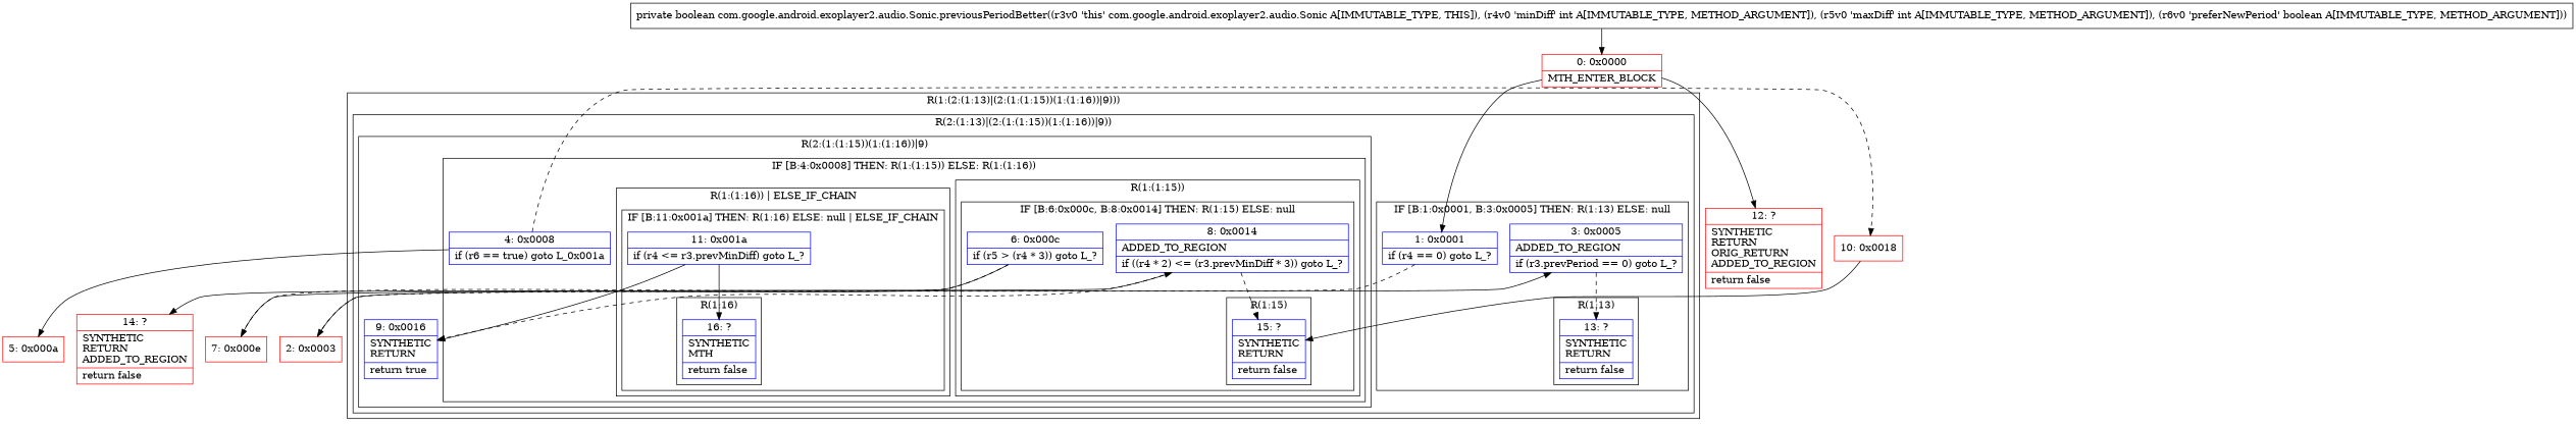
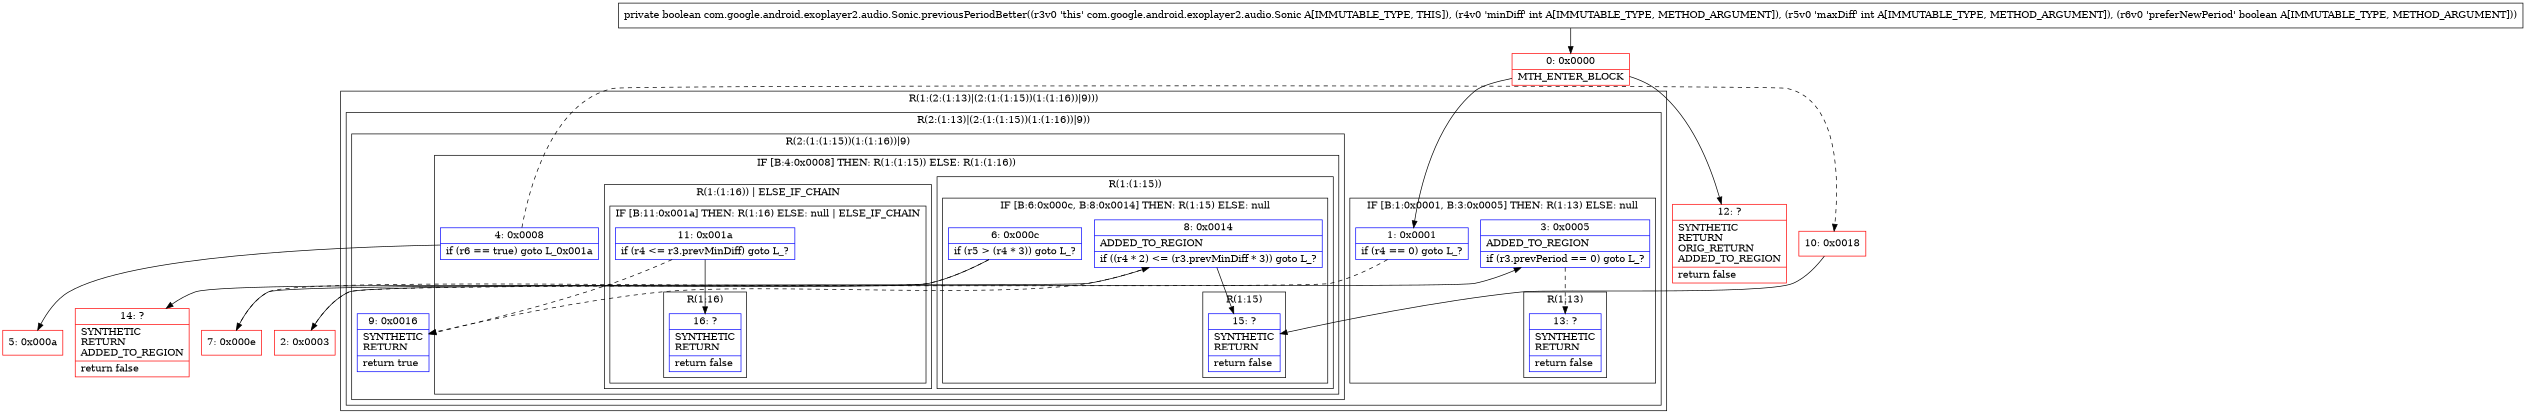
  digraph {
    node [color=blue shape=record]
    n1 [label="{13\:\ ?|SYNTHETIC\lRETURN\l|return false\l}"]
    n2 [label="{1\:\ 0x0001|if (r4 == 0) goto L_?\l}"]
    n3 [label="{3\:\ 0x0005|ADDED_TO_REGION\l|if (r3.prevPeriod == 0) goto L_?\l}"]
    n4 [label="{15\:\ ?|SYNTHETIC\lRETURN\l|return false\l}"]
    n5 [label="{6\:\ 0x000c|if (r5 \> (r4 * 3)) goto L_?\l}"]
    n6 [label="{8\:\ 0x0014|ADDED_TO_REGION\l|if ((r4 * 2) \<= (r3.prevMinDiff * 3)) goto L_?\l}"]
-   n7 [label="{16\:\ ?|SYNTHETIC\lMTH\l|return false\l}"]
+   n7 [label="{16\:\ ?|SYNTHETIC\lRETURN\l|return false\l}"]
    n8 [label="{11\:\ 0x001a|if (r4 \<= r3.prevMinDiff) goto L_?\l}"]
    n9 [label="{4\:\ 0x0008|if (r6 == true) goto L_0x001a\l}"]
    n10 [label="{9\:\ 0x0016|SYNTHETIC\lRETURN\l|return true\l}"]
    n11 [color=red label="{2\:\ 0x0003}"]
    n12 [color=red label="{7\:\ 0x000e}"]
    n13 [color=red label="{14\:\ ?|SYNTHETIC\lRETURN\lADDED_TO_REGION\l|return false\l}"]
    n14 [color=red label="{5\:\ 0x000a}"]
    n15 [color=red label="{10\:\ 0x0018}"]
    n16 [color=red label="{12\:\ ?|SYNTHETIC\lRETURN\lORIG_RETURN\lADDED_TO_REGION\l|return false\l}"]
    n17 [color=red label="{0\:\ 0x0000|MTH_ENTER_BLOCK\l}"]
    n18 [label="{private boolean com.google.android.exoplayer2.audio.Sonic.previousPeriodBetter((r3v0 'this' com.google.android.exoplayer2.audio.Sonic A[IMMUTABLE_TYPE, THIS]), (r4v0 'minDiff' int A[IMMUTABLE_TYPE, METHOD_ARGUMENT]), (r5v0 'maxDiff' int A[IMMUTABLE_TYPE, METHOD_ARGUMENT]), (r6v0 'preferNewPeriod' boolean A[IMMUTABLE_TYPE, METHOD_ARGUMENT])) }" color=""]
    subgraph cluster_1 {
      label="R(1:(2:(1:13)|(2:(1:(1:15))(1:(1:16))|9)))"
      subgraph cluster_2 {
        label="R(2:(1:13)|(2:(1:(1:15))(1:(1:16))|9))"
        subgraph cluster_3 {
          label="IF [B:1:0x0001, B:3:0x0005] THEN: R(1:13) ELSE: null"
          n2
          n3
          subgraph cluster_4 {
            label="R(1:13)"
            n1
          }
        }
        subgraph cluster_5 {
          label="R(2:(1:(1:15))(1:(1:16))|9)"
          n10
          subgraph cluster_6 {
            label="IF [B:4:0x0008] THEN: R(1:(1:15)) ELSE: R(1:(1:16))"
            n9
            subgraph cluster_7 {
              label="R(1:(1:15))"
              subgraph cluster_8 {
                label="IF [B:6:0x000c, B:8:0x0014] THEN: R(1:15) ELSE: null"
                n5
                n6
                subgraph cluster_9 {
                  label="R(1:15)"
                  n4
                }
              }
            }
            subgraph cluster_10 {
              label="R(1:(1:16)) | ELSE_IF_CHAIN\l"
              subgraph cluster_11 {
                label="IF [B:11:0x001a] THEN: R(1:16) ELSE: null | ELSE_IF_CHAIN\l"
                n8
                subgraph cluster_12 {
                  label="R(1:16)"
                  n7
                }
              }
            }
          }
        }
      }
    }
    n2 -> n11 [style=dashed]
    n3 -> n1 [style=dashed]
    n5 -> n12 [style=dashed]
    n5 -> n13
-   n6 -> n4 [style=dashed]
+   n6 -> n4
    n6 -> n10 [style=dashed]
    n8 -> n7
-   n8 -> n10 [style=solid]
+   n8 -> n10 [style=dashed]
    n9 -> n14
    n9 -> n15 [style=dashed]
    n11 -> n3
    n12 -> n6
    n15 -> n4
    n17 -> n2
    n17 -> n16
    n18 -> n17
  }
